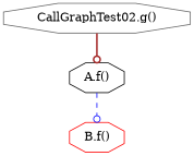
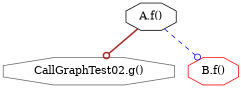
  digraph {
    node [shape=octagon]
    edge [arrowhead=odot]
    n1 [color=gray40 label="CallGraphTest02.g()"]
    n2 [color=black label="A.f()"]
    n3 [color=red label="B.f()"]
-   n1 -> n2 [color=brown style=bold]
+   n2 -> n1 [color=brown style=bold]
    n2 -> n3 [color=blue style=dashed]
  }
